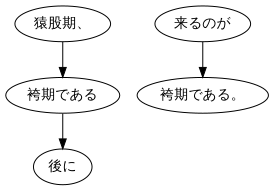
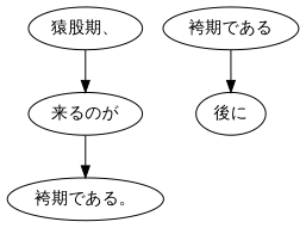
  digraph {
    n1 [label="猿股期、"]
    n2 [label="袴期である"]
    n3 [label="後に"]
    n4 [label="来るのが"]
    n5 [label="袴期である。"]
-   n1 -> n2
+   n1 -> n4
    n2 -> n3
    n4 -> n5
  }
